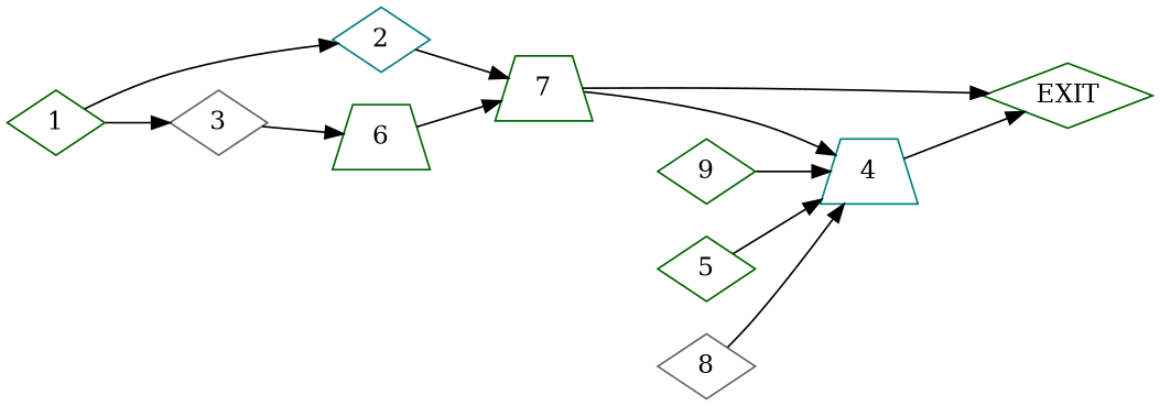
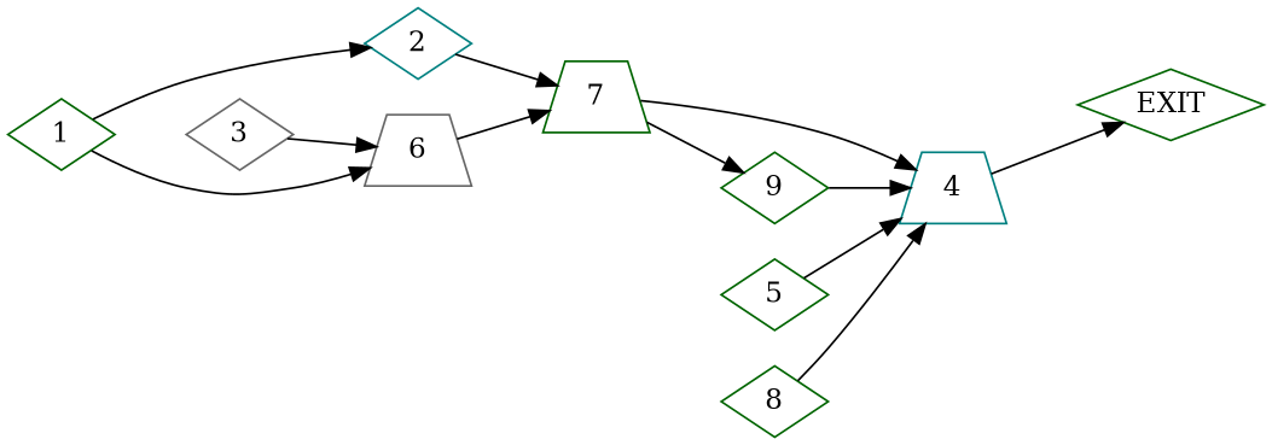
  digraph {
    rankdir=LR
    node [color=darkgreen shape=diamond]
    1
    2 [color=teal]
    3 [color=gray40]
    n4 [label=EXIT]
    7 [shape=trapezium]
-   6 [shape=trapezium]
+   6 [color=gray40 shape=trapezium]
    4 [color=teal shape=trapezium]
    5
    9
-   8 [color=gray40]
+   8
    1 -> 2
-   1 -> 3
+   1 -> 6
    2 -> 7
    3 -> 6
    7 -> 4
-   7 -> n4
+   7 -> 9
    6 -> 7
    4 -> n4
    5 -> 4
    9 -> 4
    8 -> 4
  }
